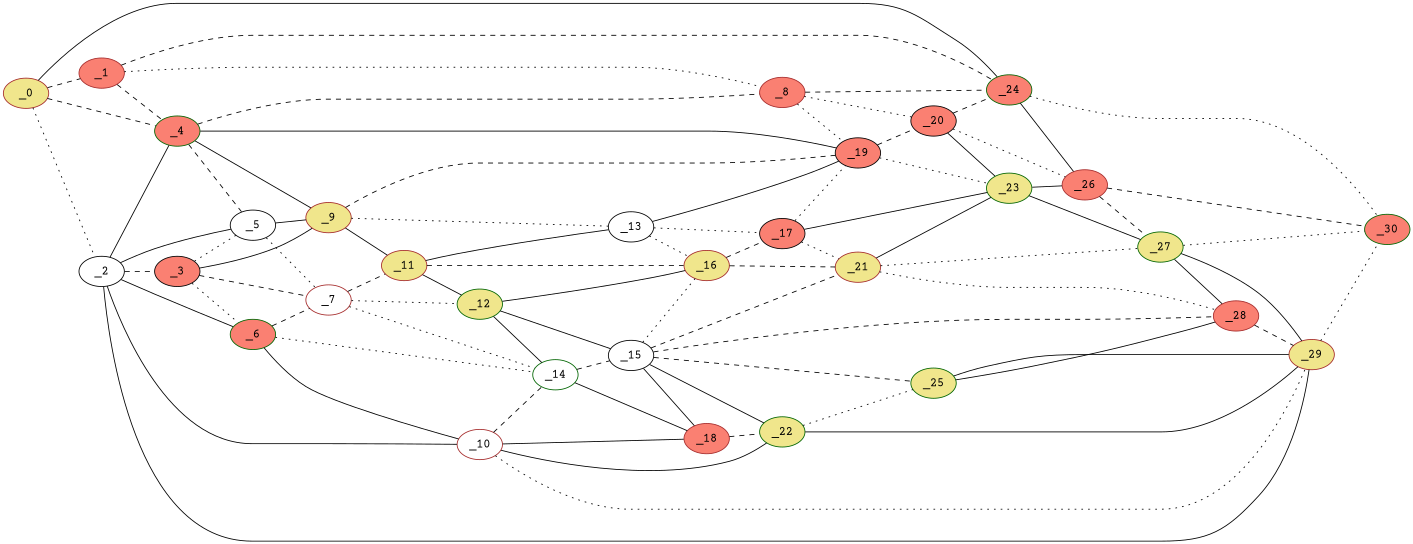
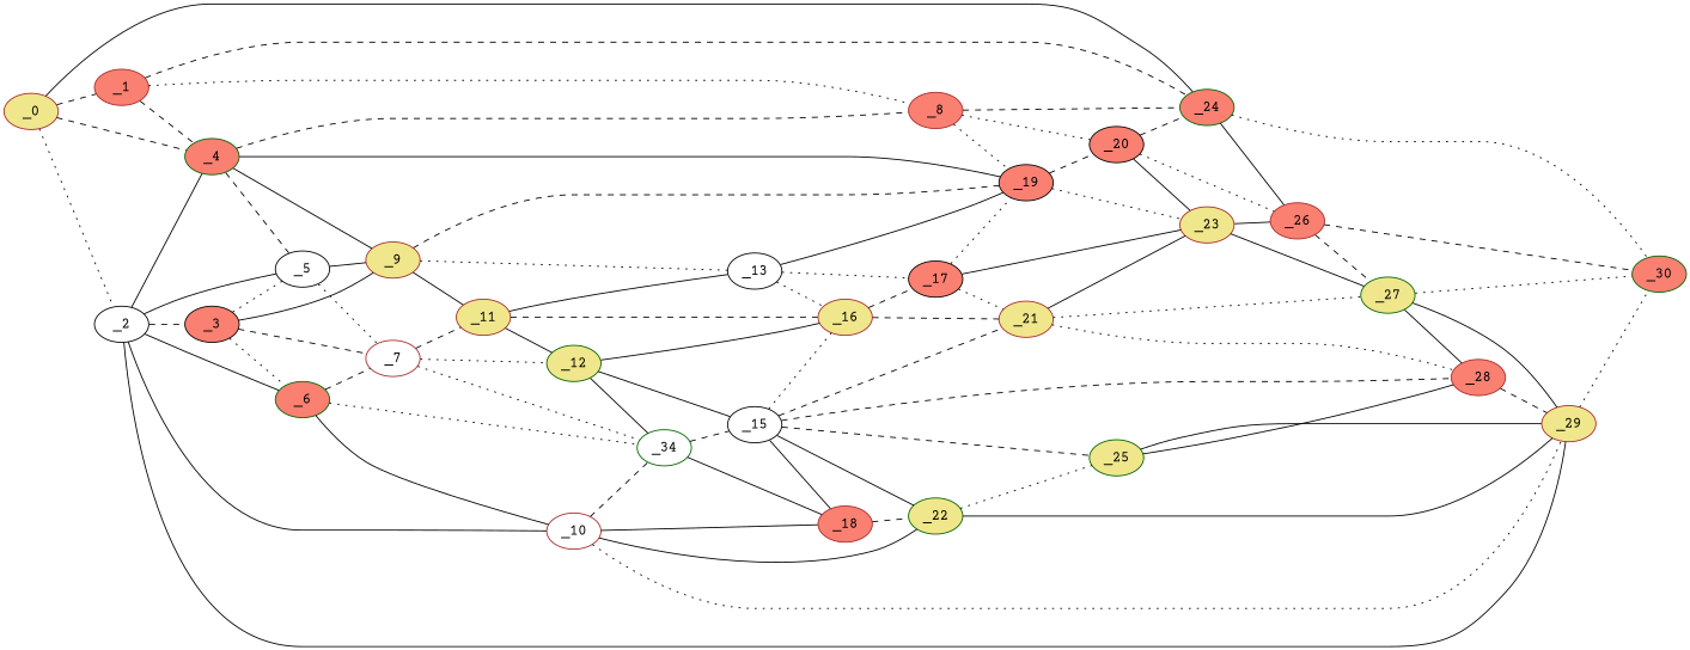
  graph {
    fontname="Courier Prime"
    rankdir=LR
    node [color=brown fillcolor=salmon fontname="Courier Prime" style=filled x=67 y=77]
    edge [fontname="Courier Prime" style=solid valence=2]
    _0 [fillcolor=khaki x=19 y=20]
    _1 [x=36 y=27]
    _2 [color=black fillcolor=white x=41 y=125]
    _4 [color=darkgreen x=54 y=65]
    _24 [color=darkgreen x=94 y=2]
    _8 [x=61 y=45]
    _3 [color=black x=50 y=114]
    _5 [color=black fillcolor=white x=56]
    _6 [color=darkgreen x=59 y=112]
    _10 [fillcolor=white y=110]
    _29 [fillcolor=khaki x=105 y=108]
    _9 [fillcolor=khaki y=74]
    _19 [color=black x=80 y=58]
    _26 [x=102 y=55]
    _30 [color=darkgreen x=110 y=8]
    _20 [color=black x=85 y=57]
    _7 [fillcolor=white x=60 y=82]
-   _14 [color=darkgreen fillcolor=white x=72 y=95]
+   _14 [color=darkgreen fillcolor=white x=72 y=95 label=_34]
    _18 [x=79 y=101]
    _22 [color=darkgreen fillcolor=khaki x=88 y=104]
    _11 [fillcolor=khaki x=70 y=80]
    _13 [color=black fillcolor=white x=72 y=73]
-   _23 [color=darkgreen fillcolor=khaki x=90 y=68]
+   _23 [fillcolor=khaki x=90 y=68]
    _27 [color=darkgreen fillcolor=khaki x=104 y=73]
    _12 [color=darkgreen fillcolor=khaki x=71 y=86]
    _15 [color=black fillcolor=white x=77 y=92]
    _25 [color=darkgreen fillcolor=khaki x=97 y=102]
    _16 [fillcolor=khaki x=78]
    _17 [color=black x=79 y=71]
    _21 [fillcolor=khaki x=88 y=75]
    _28 [x=104 y=85]
    _0 -- _1 [style=dashed]
    _0 -- _2 [style=dotted valence=1]
    _0 -- _4 [style=dashed]
    _0 -- _24 [valence=1]
    _1 -- _4 [style=dashed]
    _1 -- _24 [style=dashed]
    _1 -- _8 [style=dotted]
    _2 -- _4
    _2 -- _3 [style=dashed]
    _2 -- _5
    _2 -- _6
    _2 -- _10 [valence=1]
    _2 -- _29 [valence=1]
    _4 -- _8 [style=dashed valence=1]
    _4 -- _5 [style=dashed valence=1]
    _4 -- _9
    _4 -- _19 [valence=1]
    _24 -- _26
    _24 -- _30 [style=dotted valence=1]
    _8 -- _24 [style=dashed valence=1]
    _8 -- _19 [style=dotted]
    _8 -- _20 [style=dotted valence=1]
    _3 -- _5 [style=dotted]
    _3 -- _6 [style=dotted]
    _3 -- _9
    _3 -- _7 [style=dashed]
    _5 -- _9
    _5 -- _7 [style=dotted]
    _6 -- _10
    _6 -- _7 [style=dashed valence=1]
    _6 -- _14 [style=dotted]
    _10 -- _29 [style=dotted]
    _10 -- _14 [style=dashed]
    _10 -- _18 [valence=1]
    _10 -- _22
    _29 -- _30 [style=dotted valence=1]
    _9 -- _19 [style=dashed]
    _9 -- _11
    _9 -- _13 [style=dotted]
    _19 -- _20 [style=dashed]
    _19 -- _23 [style=dotted]
    _26 -- _30 [style=dashed]
    _26 -- _27 [style=dashed valence=1]
    _20 -- _24 [style=dashed]
    _20 -- _26 [style=dotted]
    _20 -- _23
    _7 -- _14 [style=dotted]
    _7 -- _11 [style=dashed]
    _7 -- _12 [style=dotted]
    _14 -- _18
    _14 -- _15 [style=dashed]
    _18 -- _22 [style=dashed]
    _22 -- _29 [valence=1]
    _22 -- _25 [style=dotted]
    _11 -- _13
    _11 -- _12 [valence=1]
    _11 -- _16 [style=dashed]
    _13 -- _19
    _13 -- _16 [style=dotted]
    _13 -- _17 [style=dotted valence=1]
    _23 -- _26
    _23 -- _27
    _27 -- _29 [valence=1]
    _27 -- _30 [style=dotted]
    _27 -- _28
    _12 -- _14
    _12 -- _15
    _12 -- _16
    _15 -- _18 [valence=1]
    _15 -- _22
    _15 -- _25 [style=dashed valence=1]
    _15 -- _16 [style=dotted]
    _15 -- _21 [style=dashed]
    _15 -- _28 [style=dashed]
    _25 -- _29 [valence=1]
    _25 -- _28
    _16 -- _17 [style=dashed]
    _16 -- _21 [style=dashed]
    _17 -- _19 [style=dotted]
    _17 -- _23
    _17 -- _21 [style=dotted]
    _21 -- _23
    _21 -- _27 [style=dotted]
    _21 -- _28 [style=dotted]
    _28 -- _29 [style=dashed valence=1]
  }
